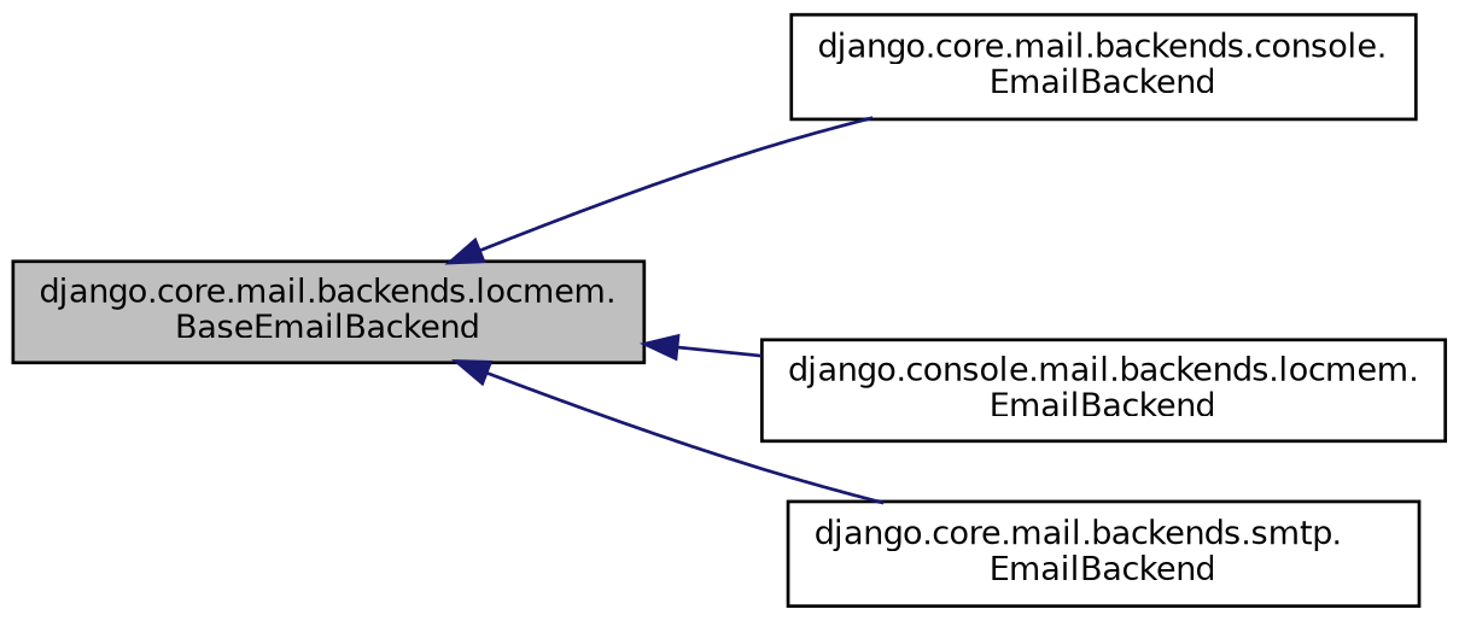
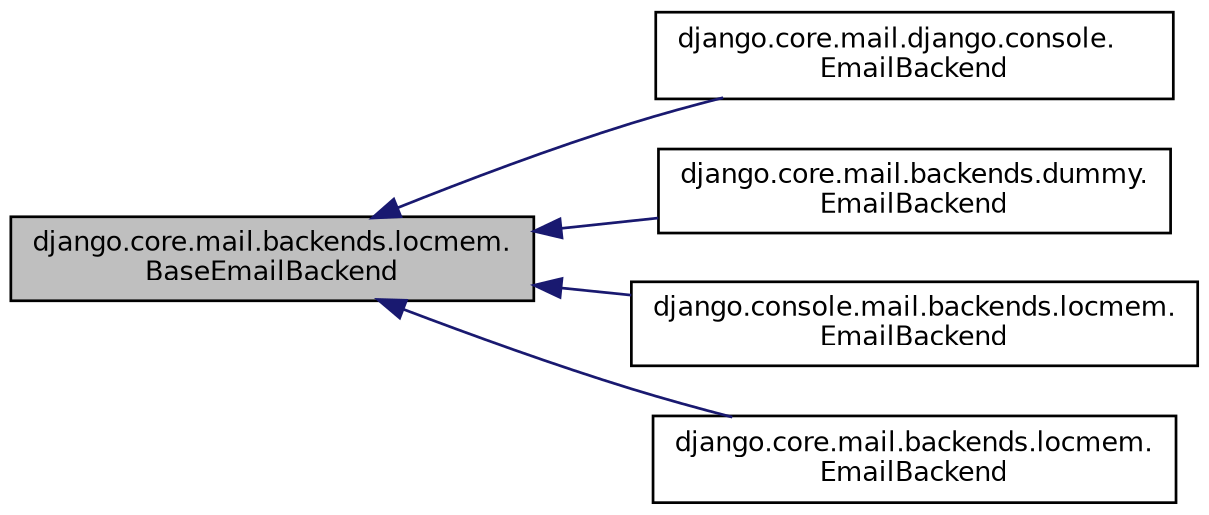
  digraph {
    rankdir=LR
    node [color=black fillcolor=white fontname=Helvetica fontsize=10 shape=record style=filled]
    edge [color=midnightblue dir=back fontname=Helvetica fontsize=10 labelfontname=Helvetica labelfontsize=10 style=solid]
    n1 [fillcolor=grey75 fontcolor=black height=0.2 label="django.core.mail.backends.locmem.\lBaseEmailBackend" width=0.4]
-   n2 [height=0.2 label="django.core.mail.backends.console.\lEmailBackend" width=0.4]
+   n2 [height=0.2 label="django.core.mail.django.console.\lEmailBackend" width=0.4]
+   n3 [height=0.2 label="django.core.mail.backends.dummy.\lEmailBackend" width=0.4]
    n4 [height=0.2 label="django.console.mail.backends.locmem.\lEmailBackend" width=0.4]
-   n5 [height=0.2 label="django.core.mail.backends.smtp.\lEmailBackend" width=0.4]
+   n5 [height=0.2 label="django.core.mail.backends.locmem.\lEmailBackend" width=0.4]
    n1 -> n2
+   n1 -> n3
    n1 -> n4
    n1 -> n5
  }
